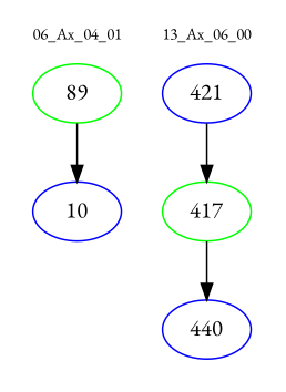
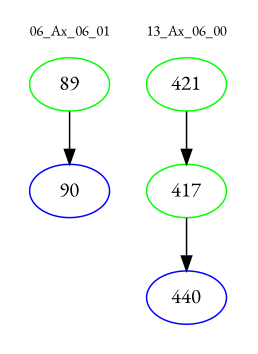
  digraph {
    fontname="EB Garamond"
    node [color=blue fontname="EB Garamond"]
    edge [color=black fontname="EB Garamond"]
    n1 [color=green label=89]
-   n2 [label=10]
-   n3 [label=421]
+   n2 [label=90]
+   n3 [color=green label=421]
    n4 [color=green label=417]
    n5 [label=440]
    subgraph cluster_1 {
      color=white
      fontsize=10
-     label="06_Ax_04_01"
+     label="06_Ax_06_01"
      n1
      n2
    }
    subgraph cluster_2 {
      color=white
      fontsize=10
      label="13_Ax_06_00"
      n3
      n4
      n5
    }
    n1 -> n2
    n3 -> n4
    n4 -> n5
  }
